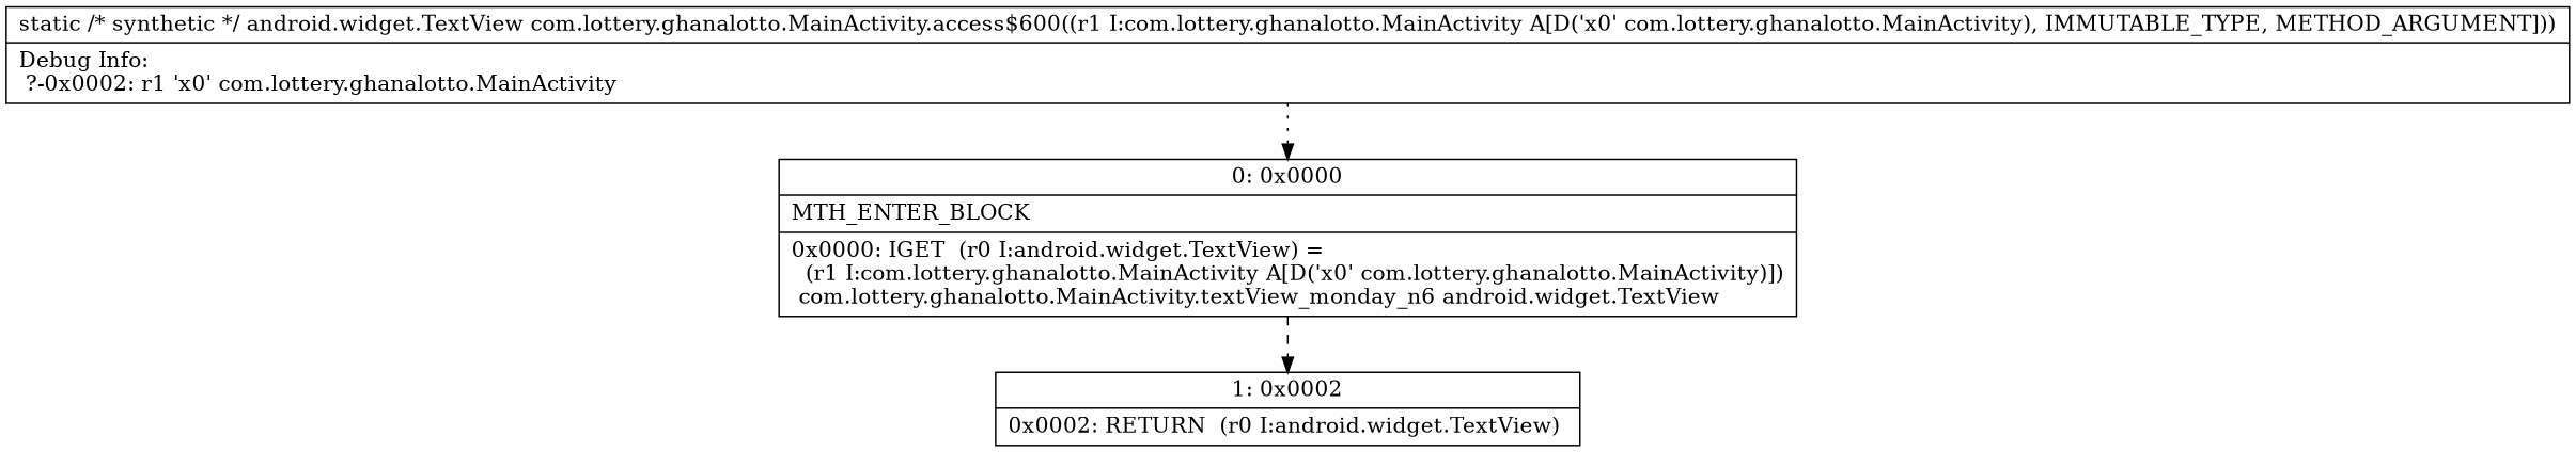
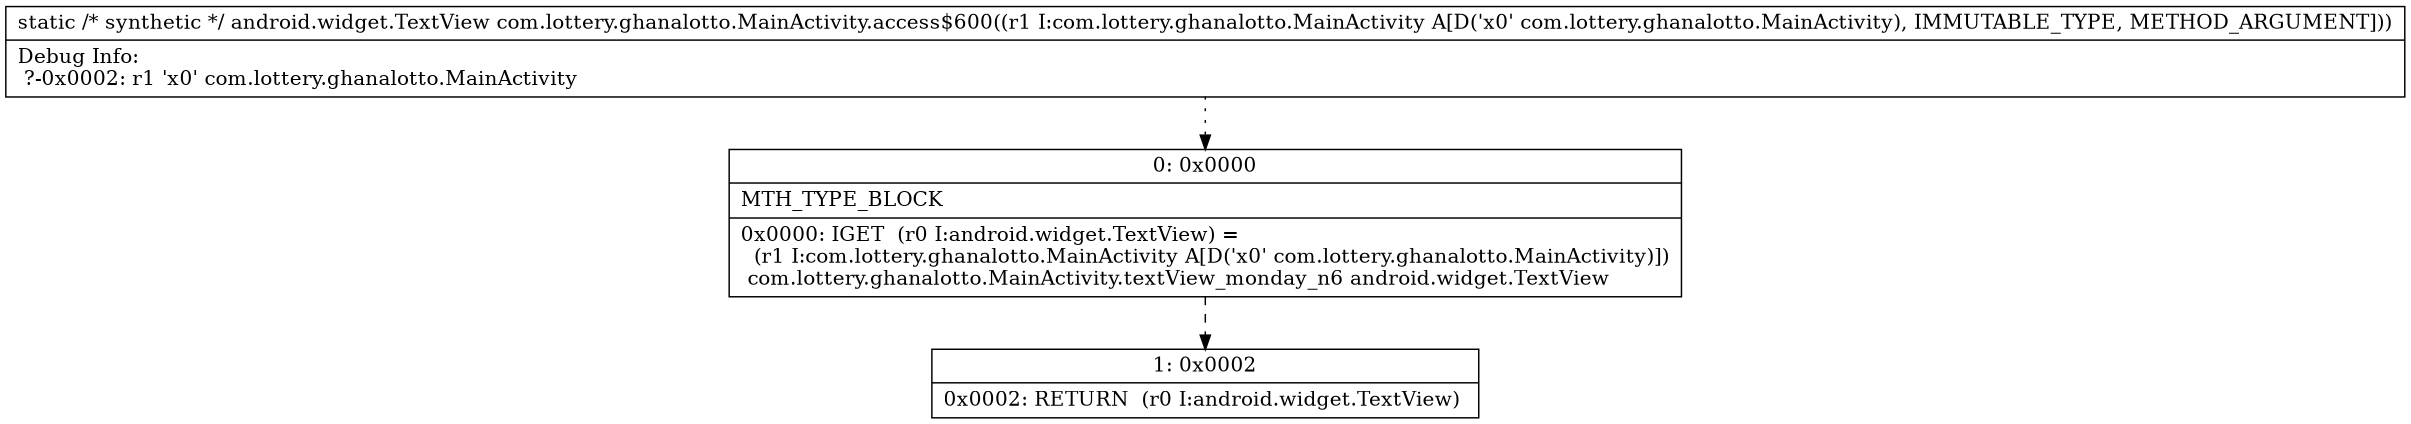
  digraph {
    node [shape=record]
-   n1 [label="{0\:\ 0x0000|MTH_ENTER_BLOCK\l|0x0000: IGET  (r0 I:android.widget.TextView) = \l  (r1 I:com.lottery.ghanalotto.MainActivity A[D('x0' com.lottery.ghanalotto.MainActivity)])\l com.lottery.ghanalotto.MainActivity.textView_monday_n6 android.widget.TextView \l}"]
+   n1 [label="{0\:\ 0x0000|MTH_TYPE_BLOCK\l|0x0000: IGET  (r0 I:android.widget.TextView) = \l  (r1 I:com.lottery.ghanalotto.MainActivity A[D('x0' com.lottery.ghanalotto.MainActivity)])\l com.lottery.ghanalotto.MainActivity.textView_monday_n6 android.widget.TextView \l}"]
    n2 [label="{1\:\ 0x0002|0x0002: RETURN  (r0 I:android.widget.TextView) \l}"]
    n3 [label="{static \/* synthetic *\/ android.widget.TextView com.lottery.ghanalotto.MainActivity.access$600((r1 I:com.lottery.ghanalotto.MainActivity A[D('x0' com.lottery.ghanalotto.MainActivity), IMMUTABLE_TYPE, METHOD_ARGUMENT]))  | Debug Info:\l  ?\-0x0002: r1 'x0' com.lottery.ghanalotto.MainActivity\l}"]
    n1 -> n2 [style=dashed]
    n3 -> n1 [style=dotted]
  }
